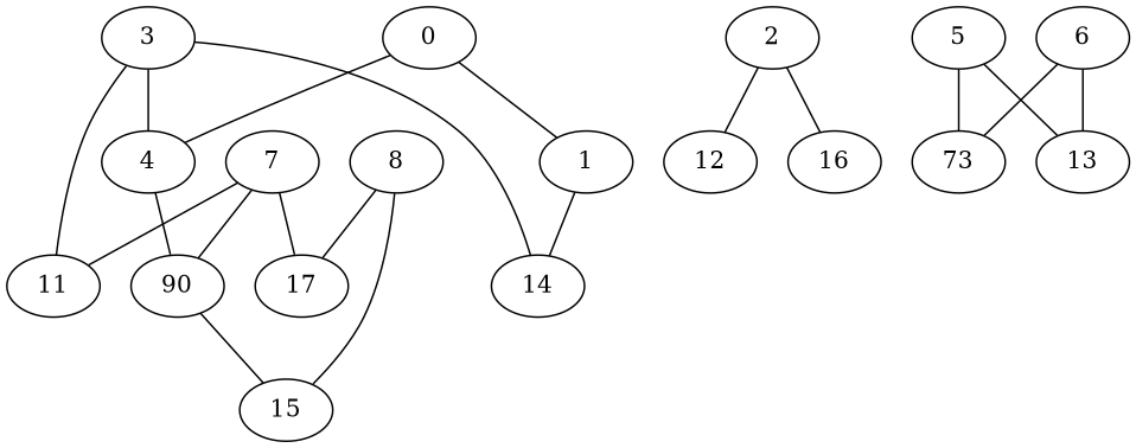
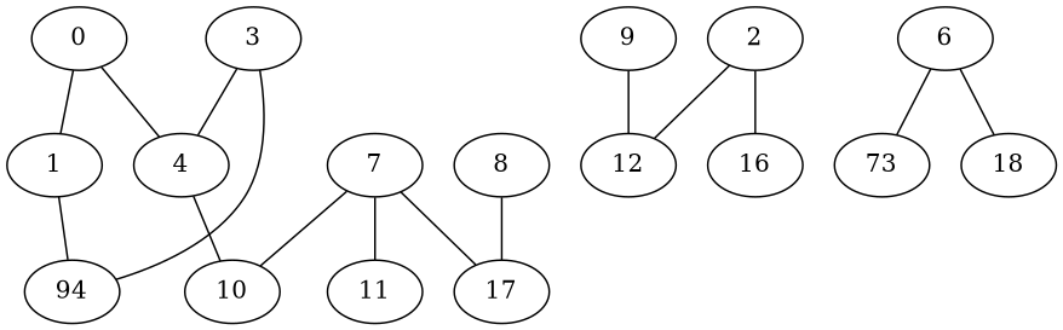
  graph {
    node [type=corner]
    edge [angle0=-1.55 frequency=1 type0=line]
    0 [x=307 y=329]
    1 [x=222 y=327]
    4 [type=intersection x=288 y=286]
-   14 [x=225 y=287]
-   10 [type=intersection x=301 y=241 label=90]
-   15 [x=302 y=182]
+   14 [x=225 y=287 label=94]
+   10 [type=intersection x=301 y=241]
    2 [x=125 y=59]
    12 [x=404 y=55]
    16 [x=137 y=465]
    3 [type=intersection x=233 y=273]
    11 [x=217 y=259]
-   5 [x=189 y=157]
    n13 [label=73 x=194 y=364]
-   18 [x=336 y=140 label=13]
+   18 [x=336 y=140]
    6 [x=323 y=353]
    7 [type=intersection x=238 y=245]
    17 [x=231 y=242]
    8 [x=232 y=188]
+   9 [x=399 y=453]
    0 -- 1 [angle0=.02]
    0 -- 4 [angle0=1.15]
    1 -- 14 [angle0=-1.50]
    4 -- 10 [angle0=-1.29]
-   10 -- 15
    2 -- 12 [angle0=-.01]
    2 -- 16 [angle0=1.54]
    3 -- 4 [angle0=.23]
    3 -- 14 [angle0=-1.05]
-   3 -- 11 [angle0=.72]
-   5 -- n13 [angle0=1.55]
-   5 -- 18 [angle0=-.12]
    6 -- n13 [angle0=-.09]
    6 -- 18 [angle0=-1.51]
    7 -- 10 [angle0=-.06]
    7 -- 11 [angle0=-.59]
    7 -- 17 [angle0=.40]
-   8 -- 15 [angle0=-.09]
    8 -- 17
+   9 -- 12 [angle0=-1.56]
  }
